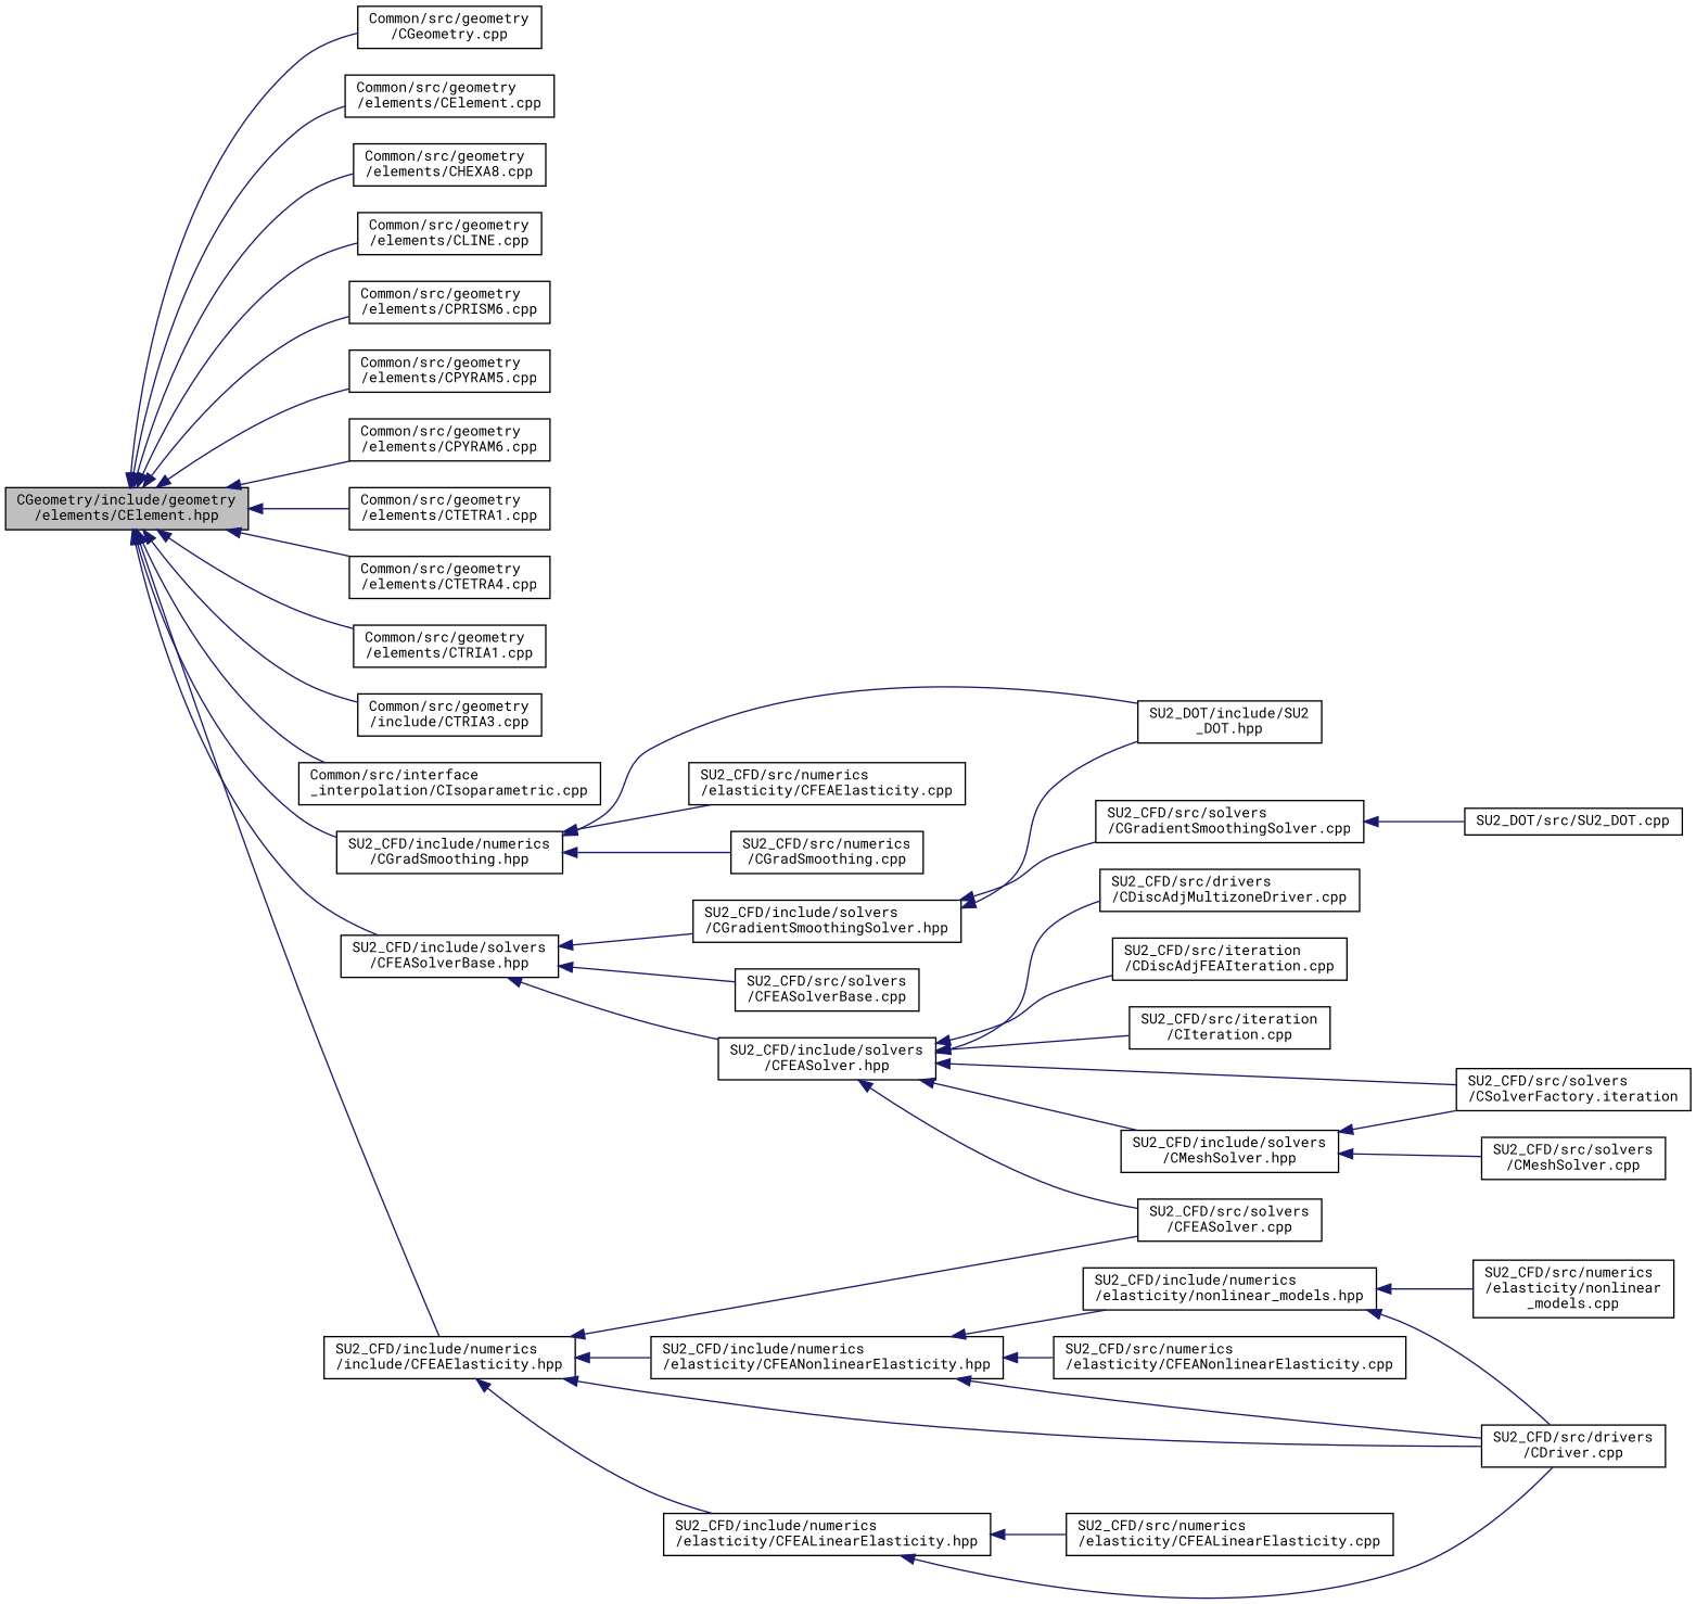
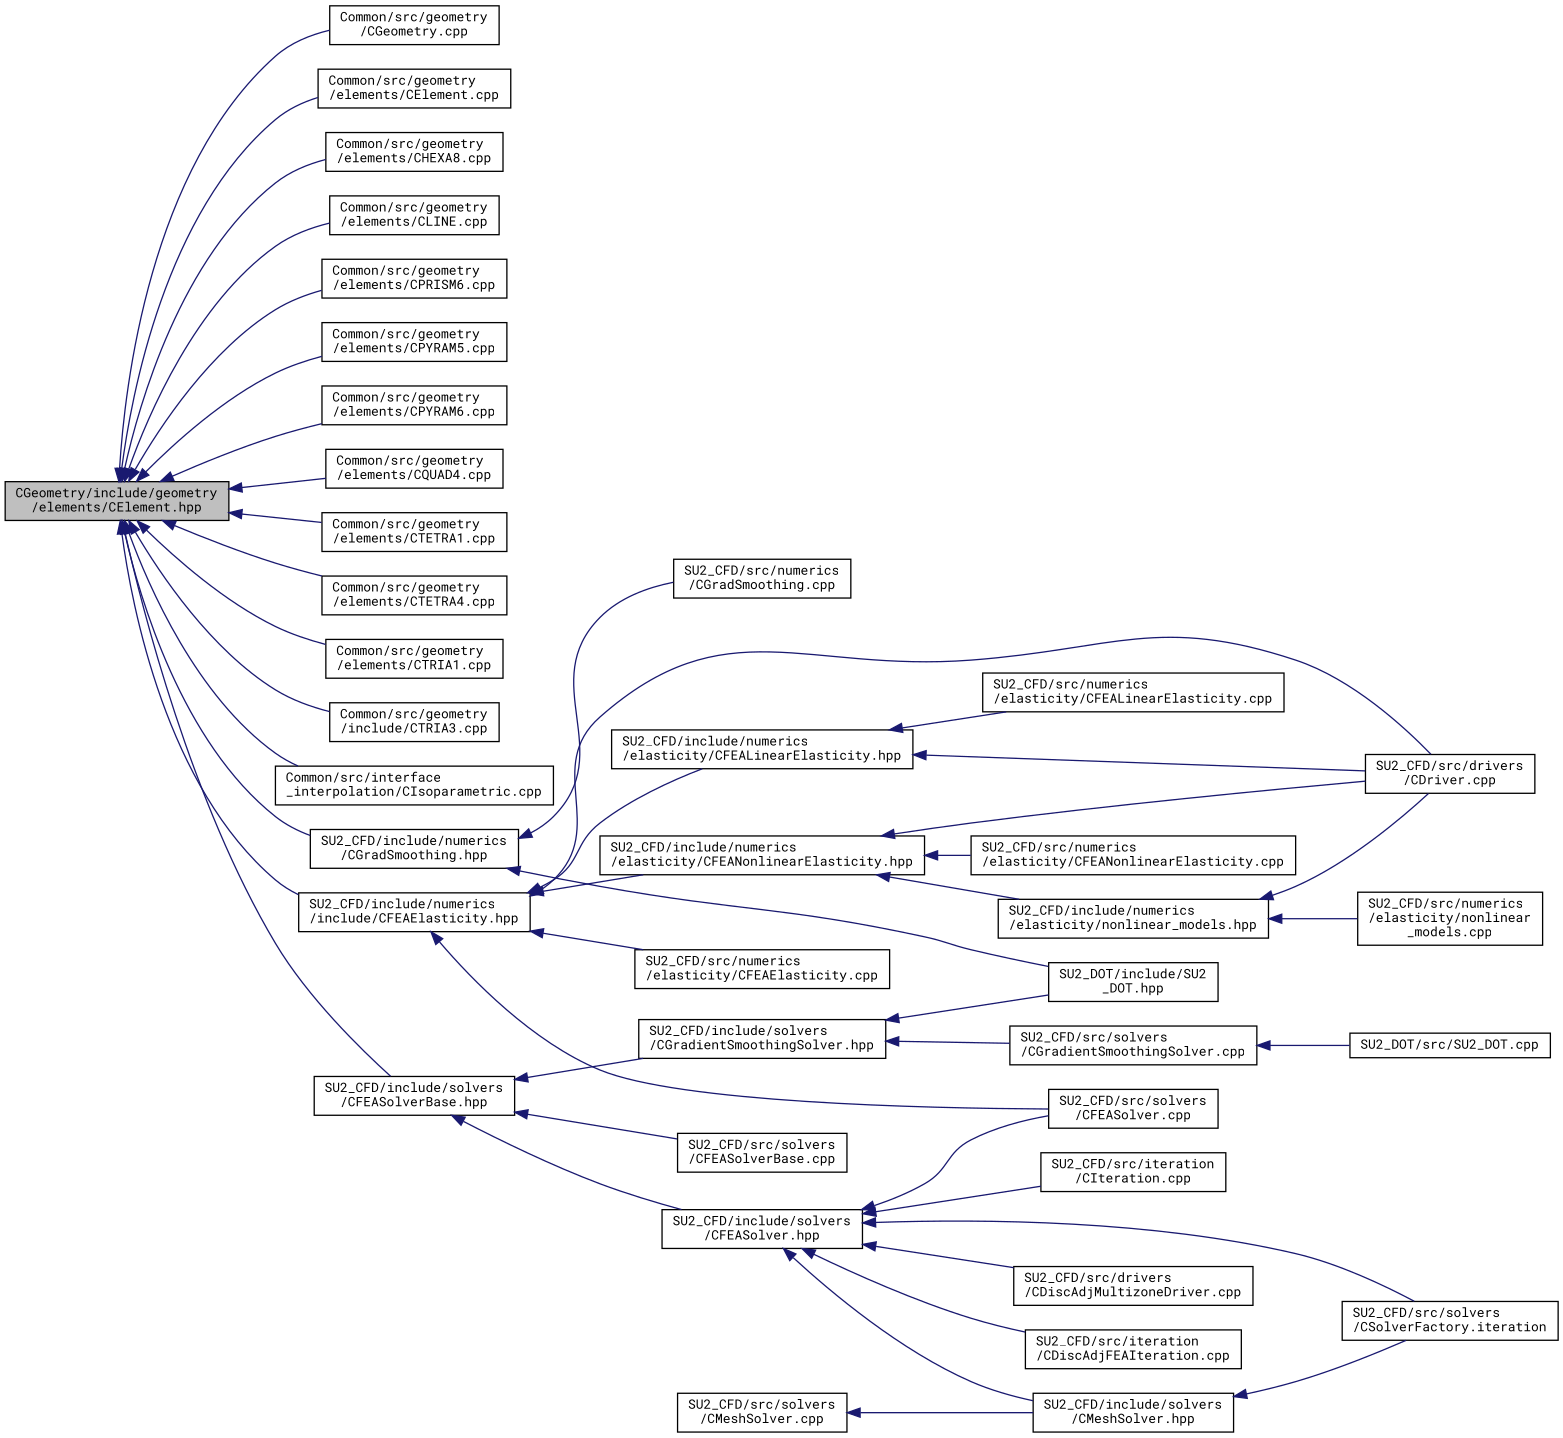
  digraph {
    fontname="Roboto Mono"
    rankdir=LR
    node [color=black fillcolor=white fontname="Roboto Mono" fontsize=10 shape=record style=filled]
    edge [color=midnightblue dir=back fontname="Roboto Mono" fontsize=10 labelfontname=Helvetica labelfontsize=10 style=solid]
    n1 [fillcolor=grey75 fontcolor=black height=0.2 label="CGeometry/include/geometry\l/elements/CElement.hpp" width=0.4]
    n2 [height=0.2 label="Common/src/geometry\l/CGeometry.cpp" width=0.4]
    n3 [height=0.2 label="Common/src/geometry\l/elements/CElement.cpp" width=0.4]
    n4 [height=0.2 label="Common/src/geometry\l/elements/CHEXA8.cpp" width=0.4]
    n5 [height=0.2 label="Common/src/geometry\l/elements/CLINE.cpp" width=0.4]
    n6 [height=0.2 label="Common/src/geometry\l/elements/CPRISM6.cpp" width=0.4]
    n7 [height=0.2 label="Common/src/geometry\l/elements/CPYRAM5.cpp" width=0.4]
    n8 [height=0.2 label="Common/src/geometry\l/elements/CPYRAM6.cpp" width=0.4]
+   n9 [height=0.2 label="Common/src/geometry\l/elements/CQUAD4.cpp" width=0.4]
    n10 [height=0.2 label="Common/src/geometry\l/elements/CTETRA1.cpp" width=0.4]
    n11 [height=0.2 label="Common/src/geometry\l/elements/CTETRA4.cpp" width=0.4]
    n12 [height=0.2 label="Common/src/geometry\l/elements/CTRIA1.cpp" width=0.4]
    n13 [height=0.2 label="Common/src/geometry\l/include/CTRIA3.cpp" width=0.4]
    n14 [height=0.2 label="Common/src/interface\l_interpolation/CIsoparametric.cpp" width=0.4]
    n15 [height=0.2 label="SU2_CFD/include/numerics\l/CGradSmoothing.hpp" width=0.4]
    n16 [height=0.2 label="SU2_CFD/include/numerics\l/include/CFEAElasticity.hpp" width=0.4]
    n17 [height=0.2 label="SU2_CFD/include/solvers\l/CFEASolverBase.hpp" width=0.4]
    n18 [height=0.2 label="SU2_CFD/src/numerics\l/CGradSmoothing.cpp" width=0.4]
    n19 [height=0.2 label="SU2_DOT/include/SU2\l_DOT.hpp" width=0.4]
    n20 [height=0.2 label="SU2_CFD/include/numerics\l/elasticity/CFEALinearElasticity.hpp" width=0.4]
    n21 [height=0.2 label="SU2_CFD/src/drivers\l/CDriver.cpp" width=0.4]
    n22 [height=0.2 label="SU2_CFD/include/numerics\l/elasticity/CFEANonlinearElasticity.hpp" width=0.4]
    n23 [height=0.2 label="SU2_CFD/src/numerics\l/elasticity/CFEAElasticity.cpp" width=0.4]
    n24 [height=0.2 label="SU2_CFD/src/solvers\l/CFEASolver.cpp" width=0.4]
    n25 [height=0.2 label="SU2_CFD/include/solvers\l/CFEASolver.hpp" width=0.4]
    n26 [height=0.2 label="SU2_CFD/include/solvers\l/CGradientSmoothingSolver.hpp" width=0.4]
    n27 [height=0.2 label="SU2_CFD/src/solvers\l/CFEASolverBase.cpp" width=0.4]
    n28 [height=0.2 label="SU2_DOT/src/SU2_DOT.cpp" width=0.4]
    n29 [height=0.2 label="SU2_CFD/src/numerics\l/elasticity/CFEALinearElasticity.cpp" width=0.4]
    n30 [height=0.2 label="SU2_CFD/include/numerics\l/elasticity/nonlinear_models.hpp" width=0.4]
    n31 [height=0.2 label="SU2_CFD/src/numerics\l/elasticity/CFEANonlinearElasticity.cpp" width=0.4]
    n32 [height=0.2 label="SU2_CFD/src/numerics\l/elasticity/nonlinear\l_models.cpp" width=0.4]
    n33 [height=0.2 label="SU2_CFD/include/solvers\l/CMeshSolver.hpp" width=0.4]
    n34 [height=0.2 label="SU2_CFD/src/solvers\l/CSolverFactory.iteration" width=0.4]
    n35 [height=0.2 label="SU2_CFD/src/drivers\l/CDiscAdjMultizoneDriver.cpp" width=0.4]
    n36 [height=0.2 label="SU2_CFD/src/iteration\l/CDiscAdjFEAIteration.cpp" width=0.4]
    n37 [height=0.2 label="SU2_CFD/src/iteration\l/CIteration.cpp" width=0.4]
    n38 [height=0.2 label="SU2_CFD/src/solvers\l/CGradientSmoothingSolver.cpp" width=0.4]
    n39 [height=0.2 label="SU2_CFD/src/solvers\l/CMeshSolver.cpp" width=0.4]
    n1 -> n2
    n1 -> n3
    n1 -> n4
    n1 -> n5
    n1 -> n6
    n1 -> n7
    n1 -> n8
+   n1 -> n9
    n1 -> n10
    n1 -> n11
    n1 -> n12
    n1 -> n13
    n1 -> n14
    n1 -> n15
    n1 -> n16
    n1 -> n17
    n15 -> n18
    n15 -> n19
    n16 -> n20
    n16 -> n21
    n16 -> n22
-   n15 -> n23
+   n16 -> n23
    n16 -> n24
    n17 -> n25
    n17 -> n26
    n17 -> n27
    n20 -> n21
    n20 -> n29
    n22 -> n21
    n22 -> n30
    n22 -> n31
    n25 -> n24
    n25 -> n33
    n25 -> n34
    n25 -> n35
    n25 -> n36
    n25 -> n37
    n26 -> n19
    n26 -> n38
    n30 -> n21
    n30 -> n32
    n33 -> n34
-   n33 -> n39
+   n39 -> n33
    n38 -> n28
  }
